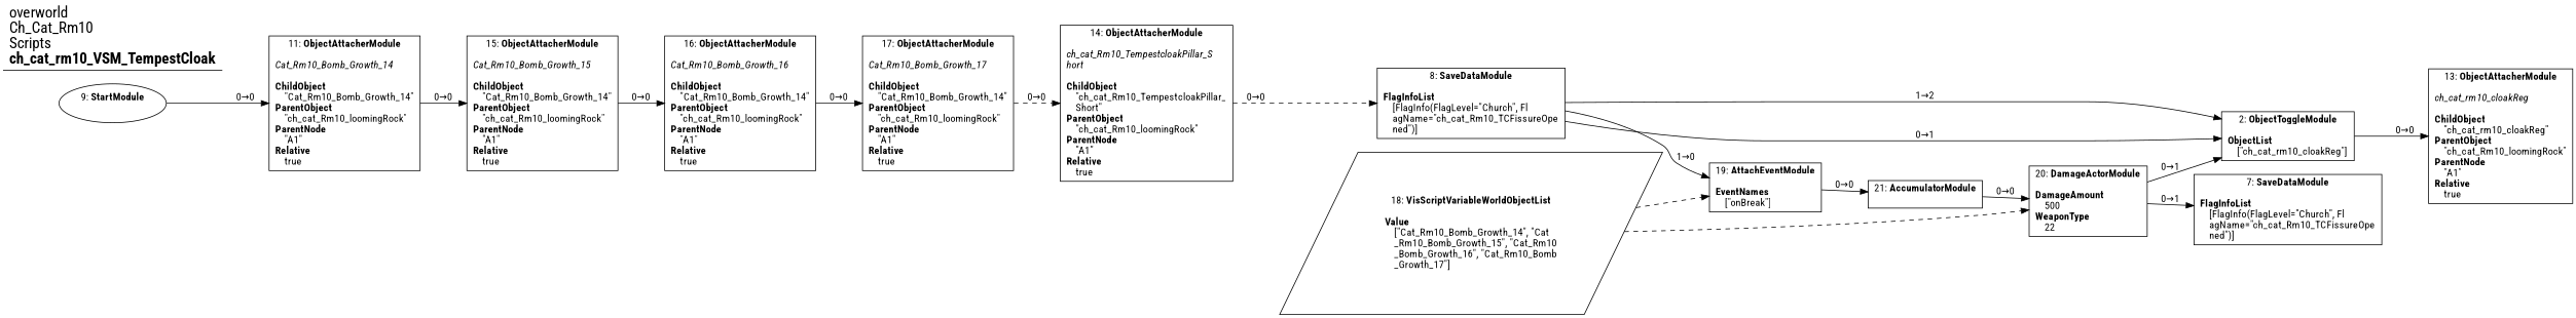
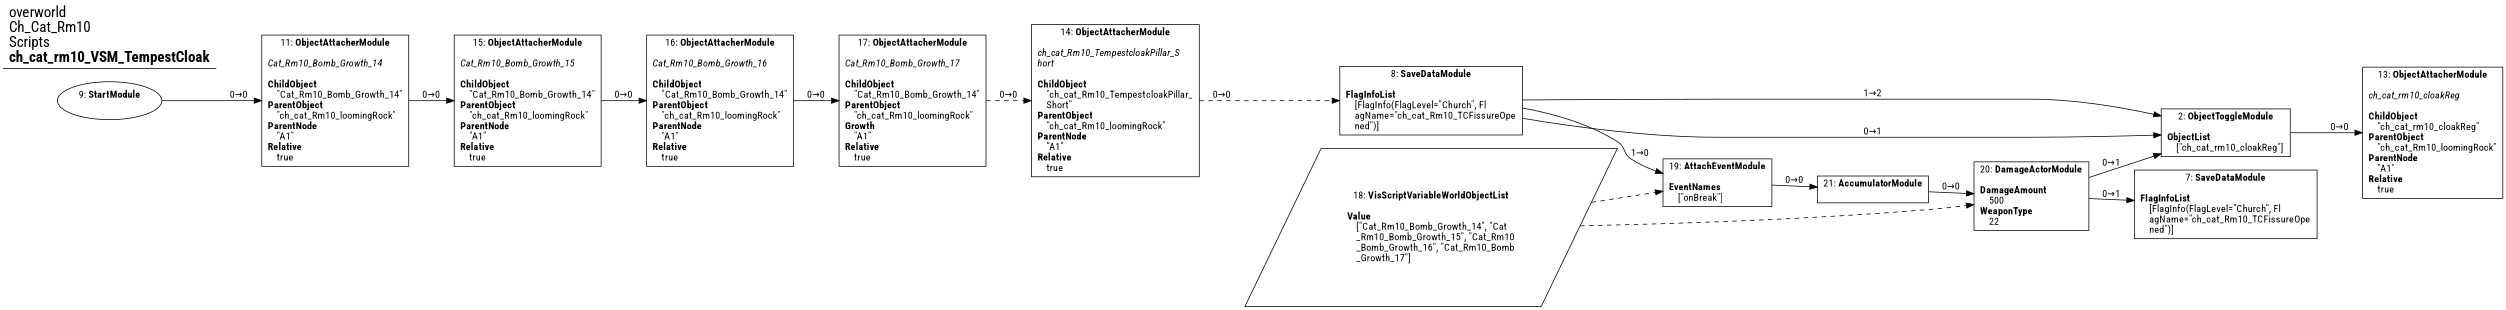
  digraph {
    fontname="Roboto Condensed"
    rankdir=LR
    splines=spline
    node [fontname="Roboto Condensed" shape=box]
    edge [fontname="Roboto Condensed"]
    n1 [label=<2: <b>ObjectToggleModule</b><br/><br/><b>ObjectList</b><br align="left"/>    [&quot;ch_cat_rm10_cloakReg&quot;]<br align="left"/>>]
    n2 [label=<13: <b>ObjectAttacherModule</b><br/><br/><i>ch_cat_rm10_cloakReg<br align="left"/></i><br align="left"/><b>ChildObject</b><br align="left"/>    &quot;ch_cat_rm10_cloakReg&quot;<br align="left"/><b>ParentObject</b><br align="left"/>    &quot;ch_cat_Rm10_loomingRock&quot;<br align="left"/><b>ParentNode</b><br align="left"/>    &quot;A1&quot;<br align="left"/><b>Relative</b><br align="left"/>    true<br align="left"/>>]
    n3 [label=<7: <b>SaveDataModule</b><br/><br/><b>FlagInfoList</b><br align="left"/>    [FlagInfo(FlagLevel=&quot;Church&quot;, Fl<br align="left"/>    agName=&quot;ch_cat_Rm10_TCFissureOpe<br align="left"/>    ned&quot;)]<br align="left"/>>]
    n4 [label=<8: <b>SaveDataModule</b><br/><br/><b>FlagInfoList</b><br align="left"/>    [FlagInfo(FlagLevel=&quot;Church&quot;, Fl<br align="left"/>    agName=&quot;ch_cat_Rm10_TCFissureOpe<br align="left"/>    ned&quot;)]<br align="left"/>>]
    n5 [label=<19: <b>AttachEventModule</b><br/><br/><b>EventNames</b><br align="left"/>    [&quot;onBreak&quot;]<br align="left"/>>]
    n6 [label=<21: <b>AccumulatorModule</b><br/><br/>>]
    n7 [label=<20: <b>DamageActorModule</b><br/><br/><b>DamageAmount</b><br align="left"/>    500<br align="left"/><b>WeaponType</b><br align="left"/>    22<br align="left"/>>]
    n8 [label=<9: <b>StartModule</b><br/><br/>> shape=oval]
    n9 [label=<11: <b>ObjectAttacherModule</b><br/><br/><i>Cat_Rm10_Bomb_Growth_14<br align="left"/></i><br align="left"/><b>ChildObject</b><br align="left"/>    &quot;Cat_Rm10_Bomb_Growth_14&quot;<br align="left"/><b>ParentObject</b><br align="left"/>    &quot;ch_cat_Rm10_loomingRock&quot;<br align="left"/><b>ParentNode</b><br align="left"/>    &quot;A1&quot;<br align="left"/><b>Relative</b><br align="left"/>    true<br align="left"/>>]
    n10 [label=<15: <b>ObjectAttacherModule</b><br/><br/><i>Cat_Rm10_Bomb_Growth_15<br align="left"/></i><br align="left"/><b>ChildObject</b><br align="left"/>    &quot;Cat_Rm10_Bomb_Growth_14&quot;<br align="left"/><b>ParentObject</b><br align="left"/>    &quot;ch_cat_Rm10_loomingRock&quot;<br align="left"/><b>ParentNode</b><br align="left"/>    &quot;A1&quot;<br align="left"/><b>Relative</b><br align="left"/>    true<br align="left"/>>]
    n11 [label=<16: <b>ObjectAttacherModule</b><br/><br/><i>Cat_Rm10_Bomb_Growth_16<br align="left"/></i><br align="left"/><b>ChildObject</b><br align="left"/>    &quot;Cat_Rm10_Bomb_Growth_14&quot;<br align="left"/><b>ParentObject</b><br align="left"/>    &quot;ch_cat_Rm10_loomingRock&quot;<br align="left"/><b>ParentNode</b><br align="left"/>    &quot;A1&quot;<br align="left"/><b>Relative</b><br align="left"/>    true<br align="left"/>>]
-   n12 [label=<17: <b>ObjectAttacherModule</b><br/><br/><i>Cat_Rm10_Bomb_Growth_17<br align="left"/></i><br align="left"/><b>ChildObject</b><br align="left"/>    &quot;Cat_Rm10_Bomb_Growth_14&quot;<br align="left"/><b>ParentObject</b><br align="left"/>    &quot;ch_cat_Rm10_loomingRock&quot;<br align="left"/><b>ParentNode</b><br align="left"/>    &quot;A1&quot;<br align="left"/><b>Relative</b><br align="left"/>    true<br align="left"/>>]
+   n12 [label=<17: <b>ObjectAttacherModule</b><br/><br/><i>Cat_Rm10_Bomb_Growth_17<br align="left"/></i><br align="left"/><b>ChildObject</b><br align="left"/>    &quot;Cat_Rm10_Bomb_Growth_14&quot;<br align="left"/><b>ParentObject</b><br align="left"/>    &quot;ch_cat_Rm10_loomingRock&quot;<br align="left"/><b>Growth</b><br align="left"/>    &quot;A1&quot;<br align="left"/><b>Relative</b><br align="left"/>    true<br align="left"/>>]
    n13 [label=<14: <b>ObjectAttacherModule</b><br/><br/><i>ch_cat_Rm10_TempestcloakPillar_S<br align="left"/>hort<br align="left"/></i><br align="left"/><b>ChildObject</b><br align="left"/>    &quot;ch_cat_Rm10_TempestcloakPillar_<br align="left"/>    Short&quot;<br align="left"/><b>ParentObject</b><br align="left"/>    &quot;ch_cat_Rm10_loomingRock&quot;<br align="left"/><b>ParentNode</b><br align="left"/>    &quot;A1&quot;<br align="left"/><b>Relative</b><br align="left"/>    true<br align="left"/>>]
    n14 [label=<18: <b>VisScriptVariableWorldObjectList</b><br/><br/><b>Value</b><br align="left"/>    [&quot;Cat_Rm10_Bomb_Growth_14&quot;, &quot;Cat<br align="left"/>    _Rm10_Bomb_Growth_15&quot;, &quot;Cat_Rm10<br align="left"/>    _Bomb_Growth_16&quot;, &quot;Cat_Rm10_Bomb<br align="left"/>    _Growth_17&quot;]<br align="left"/>> shape=parallelogram]
    n15 [label=<<font point-size="20">overworld<br align="left"/>Ch_Cat_Rm10<br align="left"/>Scripts<br align="left"/><b>ch_cat_rm10_VSM_TempestCloak</b><br align="left"/></font>> shape=underline]
    n1 -> n2 [label="0→0"]
    n4 -> n1 [label="1→2"]
    n4 -> n1 [label="0→1"]
    n4 -> n5 [label="1→0"]
    n5 -> n6 [label="0→0"]
    n6 -> n7 [label="0→0"]
    n7 -> n1 [label="0→1"]
    n7 -> n3 [label="0→1"]
    n8 -> n9 [label="0→0"]
    n9 -> n10 [label="0→0"]
    n10 -> n11 [label="0→0"]
    n11 -> n12 [label="0→0"]
    n12 -> n13 [label="0→0" style=dashed]
    n13 -> n4 [label="0→0" style=dashed]
    n14 -> n5 [style=dashed]
    n14 -> n7 [style=dashed]
  }
